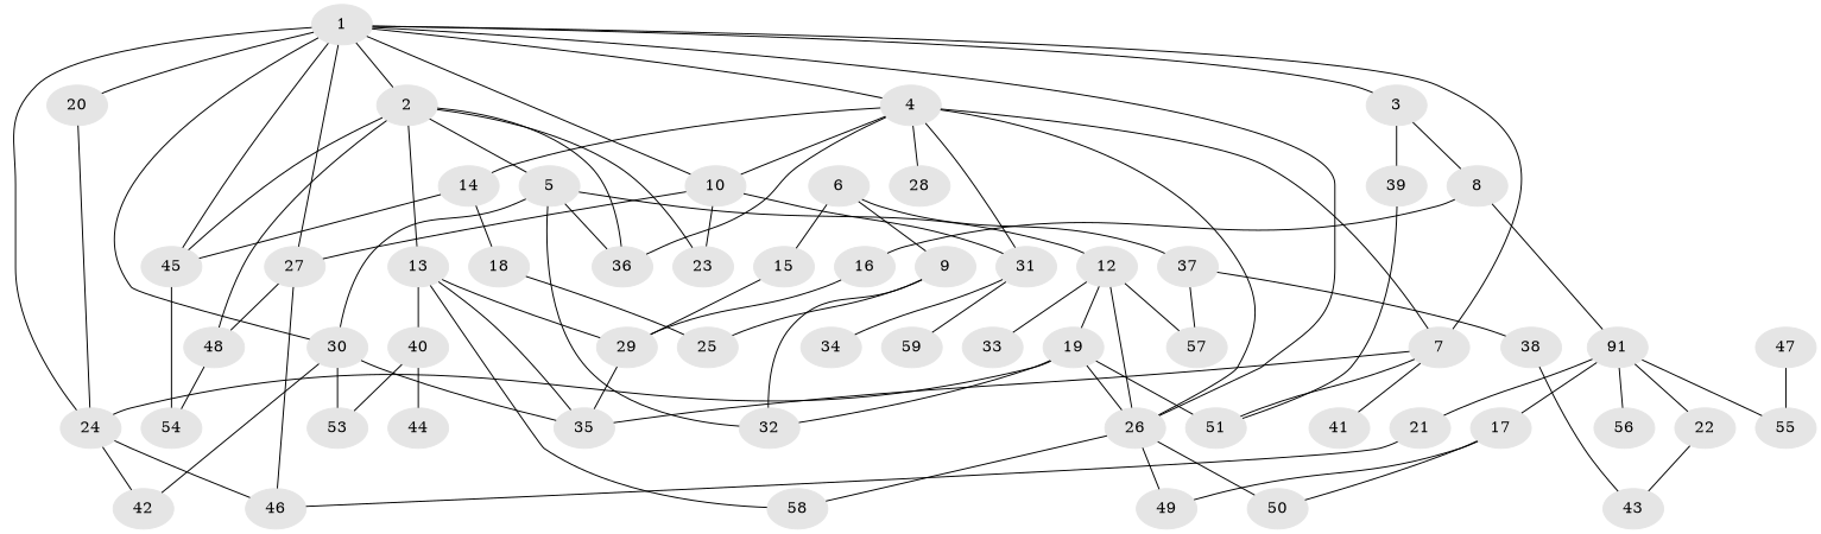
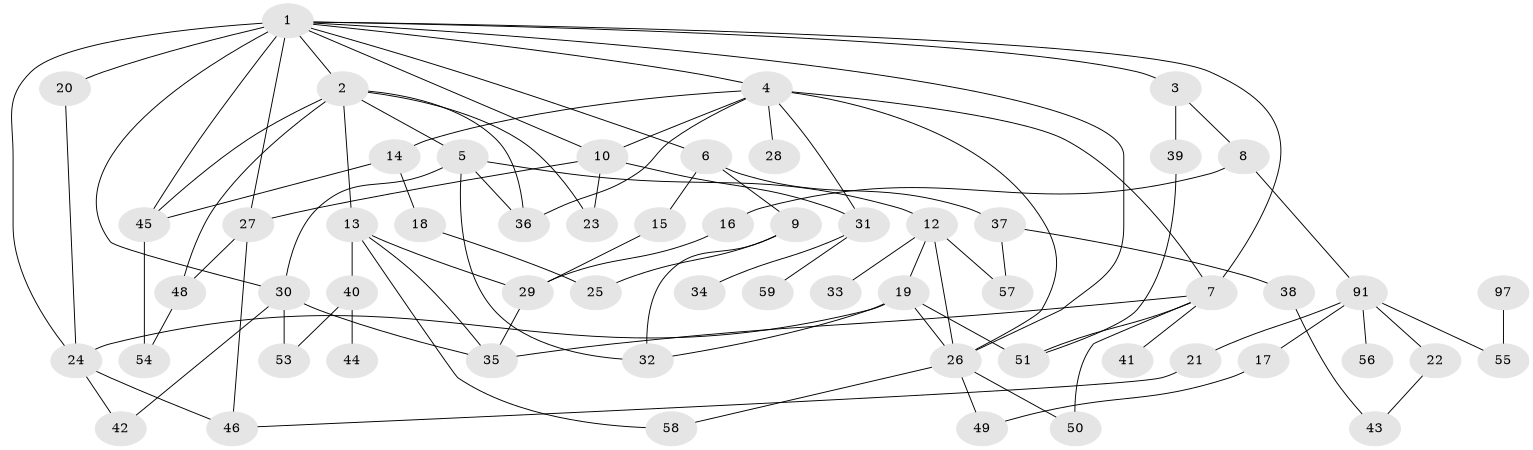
  graph {
    node [color=gray90 style=filled]
    edge [weight=1.0]
    1
    2
    3
    4
    6
    7
    10
    20
    24
    26
    27
    30
    45
    5
    13
    23
    36
    48
    8
    39
    14
    28
    31
    9
    15
    37
    35
    41
    50
    51
    46
    42
    58
    49
    53
    54
    12
    32
    29
    40
    n41 [label=91]
    16
    18
    34
    n45 [label=59]
    19
    33
    57
    25
    38
    17
    21
    22
    55
    56
    43
    44
-   47
+   47 [label=97]
    1 -- 2
    1 -- 3
    1 -- 4
+   1 -- 6
    1 -- 7
    1 -- 10
    1 -- 20 [weight=3.0]
    1 -- 24
    1 -- 26
    1 -- 27
    1 -- 30
    1 -- 45
    2 -- 45
    2 -- 5
    2 -- 13
    2 -- 23
    2 -- 36
    2 -- 48
    3 -- 8
    3 -- 39
    4 -- 7
    4 -- 10
    4 -- 26
    4 -- 36
    4 -- 14
    4 -- 28
    4 -- 31
    6 -- 9
    6 -- 15
    6 -- 37
    7 -- 35
    7 -- 41
-   17 -- 50
+   7 -- 50
    7 -- 51
    10 -- 27
    10 -- 23 [weight=2.0]
    10 -- 31
    20 -- 24
    24 -- 46
    24 -- 42
    26 -- 50
    26 -- 58
    26 -- 49
    27 -- 48 [weight=2.0]
    27 -- 46
    30 -- 35
    30 -- 42
    30 -- 53
    45 -- 54
    5 -- 30
    5 -- 36
    5 -- 12
    5 -- 32
    13 -- 35
    13 -- 58
    13 -- 29
    13 -- 40
    48 -- 54
    8 -- n41
    8 -- 16
    39 -- 51
    14 -- 45
    14 -- 18
    31 -- 34
    31 -- n45
    9 -- 32
    9 -- 25
    15 -- 29
    37 -- 57
    37 -- 38
    12 -- 26
    12 -- 19
    12 -- 33
    12 -- 57
    29 -- 35
    40 -- 53
    40 -- 44
    n41 -- 17
    n41 -- 21
    n41 -- 22
    n41 -- 55
    n41 -- 56
    16 -- 29
    18 -- 25
    19 -- 24
    19 -- 26
    19 -- 51
    19 -- 32
    38 -- 43
    17 -- 49
    21 -- 46
    22 -- 43
    47 -- 55
  }
